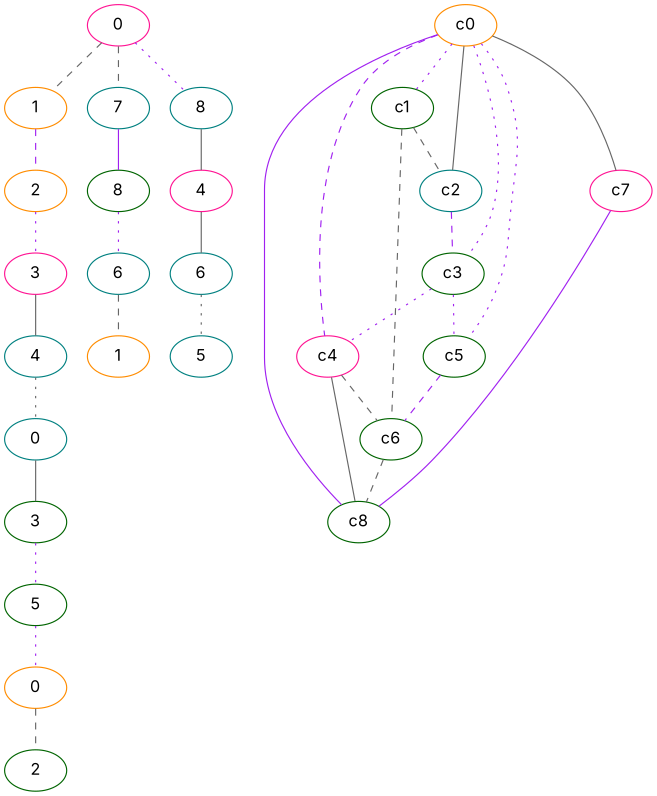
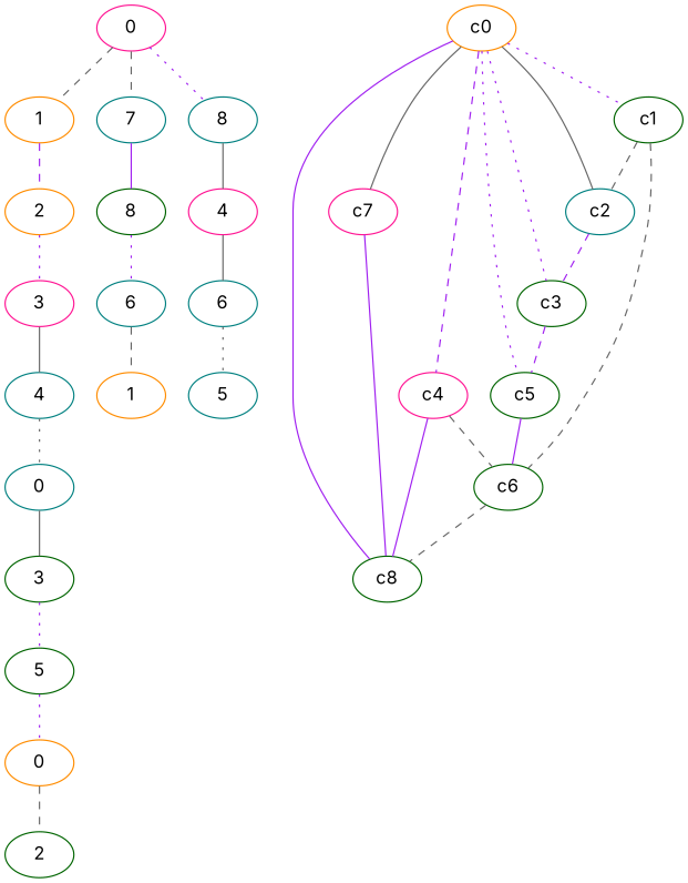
  graph {
    fontname=Inter
    node [color=darkgreen fontname=Inter]
    edge [color=purple fontname=Inter style=dashed]
    n1 [color=deeppink label=0]
    n2 [color=darkorange label=1]
    n3 [color=teal label=7]
    n4 [color=teal label=8]
    n5 [color=darkorange label=2]
    n6 [label=8]
    n7 [color=deeppink label=4]
    n8 [color=deeppink label=3]
    n9 [color=teal label=4]
    n10 [color=teal label=0]
    n11 [label=3]
    n12 [label=5]
    n13 [color=darkorange label=0]
    n14 [label=2]
    n15 [color=teal label=6]
    n16 [color=darkorange label=1]
    n17 [color=teal label=6]
    n18 [color=teal label=5]
    c0 [color=darkorange]
    c1
    c2 [color=teal]
    c3
    c4 [color=deeppink]
    c5
    c7 [color=deeppink]
    c8
    c6
    n1 -- n2 [color=gray40]
    n1 -- n3 [color=gray40]
    n1 -- n4 [style=dotted]
    n2 -- n5
    n3 -- n6 [style=solid]
    n4 -- n7 [color=gray40 style=solid]
    n5 -- n8 [style=dotted]
    n6 -- n15 [style=dotted]
    n7 -- n17 [color=gray40 style=solid]
    n8 -- n9 [color=gray40 style=solid]
    n9 -- n10 [color=gray40 style=dotted]
    n10 -- n11 [color=gray40 style=solid]
    n11 -- n12 [style=dotted]
    n12 -- n13 [style=dotted]
    n13 -- n14 [color=gray40]
    n15 -- n16 [color=gray40]
    n17 -- n18 [color=gray40 style=dotted]
    c0 -- c1 [style=dotted]
    c0 -- c2 [color=gray40 style=solid]
    c0 -- c3 [style=dotted]
    c0 -- c4
    c0 -- c5 [style=dotted]
    c0 -- c7 [color=gray40 style=solid]
    c0 -- c8 [style=solid]
    c1 -- c2 [color=gray40]
    c1 -- c6 [color=gray40]
    c2 -- c3
-   c3 -- c4 [style=dotted]
-   c3 -- c5 [style=dotted]
-   c4 -- c8 [color=gray40 style=solid]
+   c3 -- c5
+   c4 -- c8 [style=solid]
    c4 -- c6 [color=gray40]
-   c5 -- c6
+   c5 -- c6 [style=solid]
    c7 -- c8 [style=solid]
    c6 -- c8 [color=gray40]
  }
